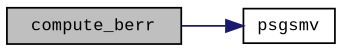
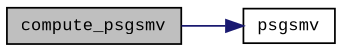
  digraph {
    rankdir=LR
    fontname="Liberation Mono"
    node [color=black fontname="Liberation Mono" fontsize=10 shape=record style=filled]
-   n1 [fillcolor=grey75 fontcolor=black height=0.2 label=compute_berr width=0.4]
+   n1 [fillcolor=grey75 fontcolor=black height=0.2 label=compute_psgsmv width=0.4]
    n2 [fillcolor=white height=0.2 label=psgsmv width=0.4]
    n1 -> n2 [color=midnightblue fontname="Liberation Mono" fontsize=10 labelfontname=Helvetica labelfontsize=10 style=solid]
  }
